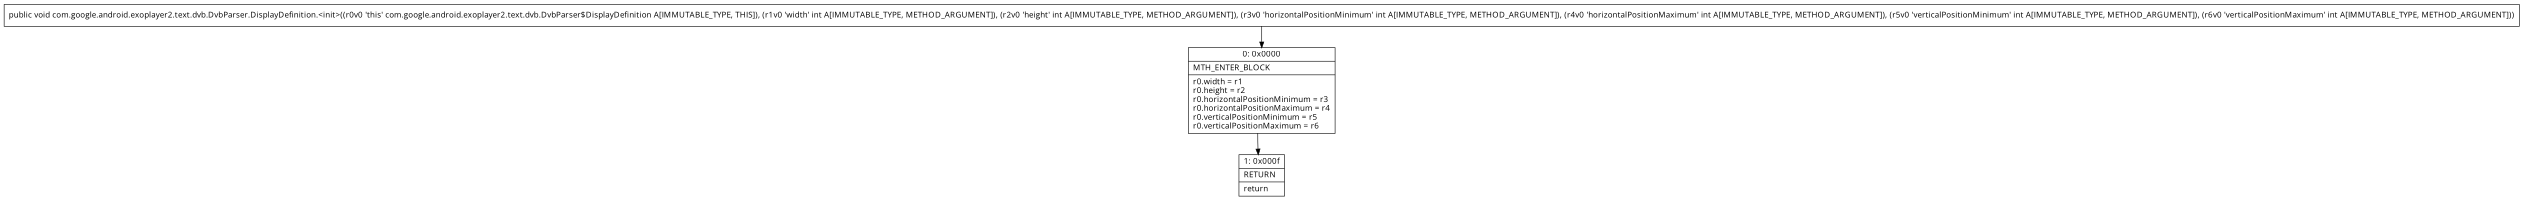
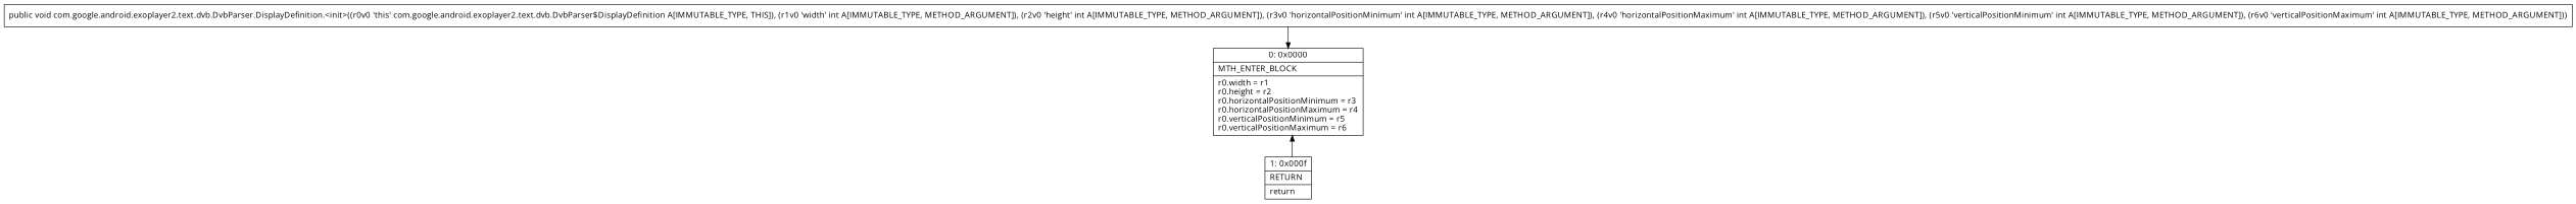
  digraph {
    fontname="Open Sans"
    node [shape=record fontname="Open Sans"]
    edge [fontname="Open Sans"]
    n1 [label="{0\:\ 0x0000|MTH_ENTER_BLOCK\l|r0.width = r1\lr0.height = r2\lr0.horizontalPositionMinimum = r3\lr0.horizontalPositionMaximum = r4\lr0.verticalPositionMinimum = r5\lr0.verticalPositionMaximum = r6\l}"]
    n2 [label="{1\:\ 0x000f|RETURN\l|return\l}"]
    n3 [label="{public void com.google.android.exoplayer2.text.dvb.DvbParser.DisplayDefinition.\<init\>((r0v0 'this' com.google.android.exoplayer2.text.dvb.DvbParser$DisplayDefinition A[IMMUTABLE_TYPE, THIS]), (r1v0 'width' int A[IMMUTABLE_TYPE, METHOD_ARGUMENT]), (r2v0 'height' int A[IMMUTABLE_TYPE, METHOD_ARGUMENT]), (r3v0 'horizontalPositionMinimum' int A[IMMUTABLE_TYPE, METHOD_ARGUMENT]), (r4v0 'horizontalPositionMaximum' int A[IMMUTABLE_TYPE, METHOD_ARGUMENT]), (r5v0 'verticalPositionMinimum' int A[IMMUTABLE_TYPE, METHOD_ARGUMENT]), (r6v0 'verticalPositionMaximum' int A[IMMUTABLE_TYPE, METHOD_ARGUMENT])) }"]
-   n1 -> n2
+   n2 -> n1
    n3 -> n1
  }
